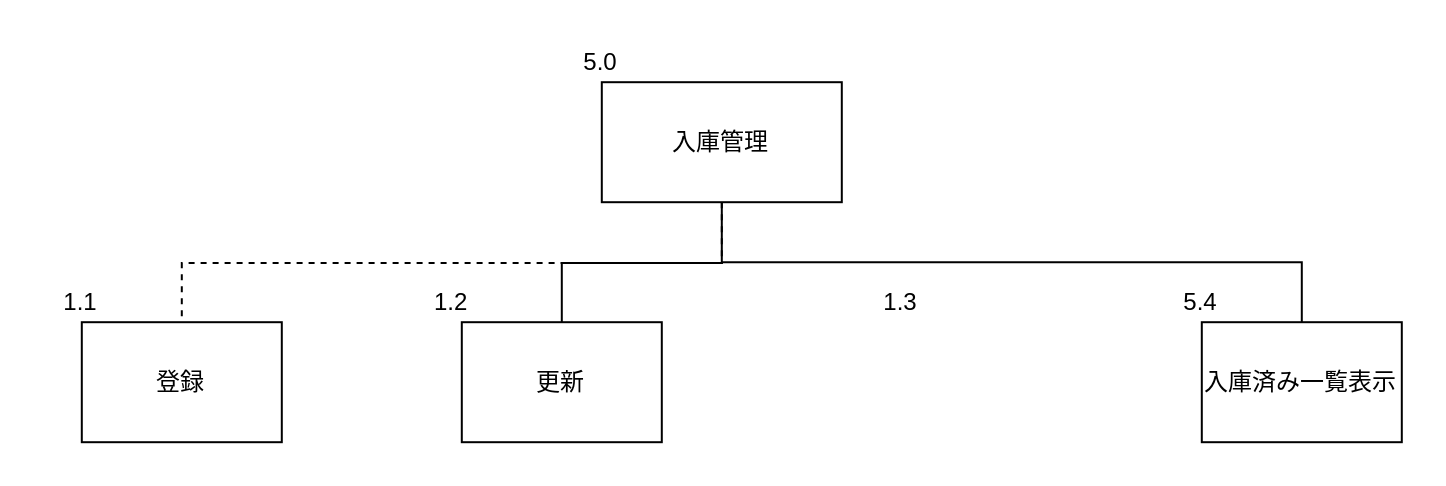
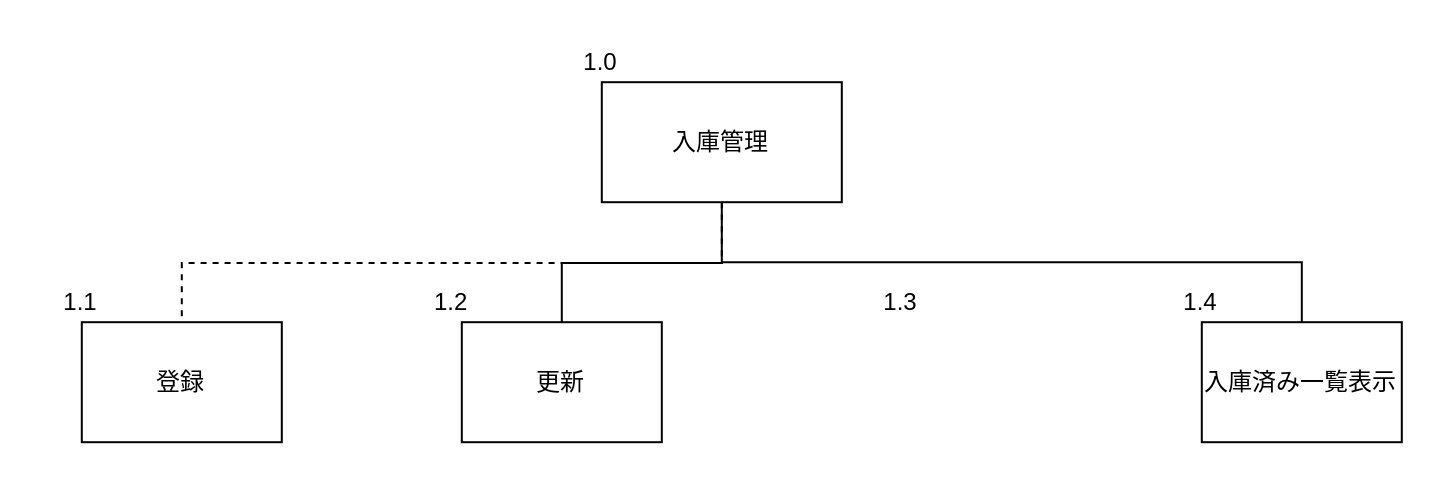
  <mxCell id="0" />
  <mxCell id="1" parent="0" />
  <mxCell id="2" value="入庫管理" style="whiteSpace=wrap;html=1;align=center;treeFolding=1;treeMoving=1;container=1;recursiveResize=0;" vertex="1" parent="1"><mxGeometry x="300.4" y="40.6" width="120" height="60" as="geometry" /></mxCell>
  <mxCell id="3" value="更新" style="whiteSpace=wrap;html=1;align=center;verticalAlign=middle;container=1;recursiveResize=0;treeFolding=1;treeMoving=1;" vertex="1" parent="1"><mxGeometry x="230.4" y="160.6" width="100" height="60" as="geometry" /></mxCell>
  <mxCell id="4" value="" style="edgeStyle=elbowEdgeStyle;elbow=vertical;startArrow=none;endArrow=none;rounded=0;exitX=0.5;exitY=1;exitDx=0;exitDy=0;" edge="1" parent="1" source="2" target="3"><mxGeometry relative="1" as="geometry"><mxPoint x="150.4" y="100.6" as="sourcePoint" /></mxGeometry></mxCell>
  <mxCell id="5" value="" style="edgeStyle=elbowEdgeStyle;elbow=vertical;startArrow=none;endArrow=none;rounded=0;entryX=0.5;entryY=0;entryDx=0;entryDy=0;" edge="1" parent="1" target="12"><mxGeometry relative="1" as="geometry"><mxPoint x="360.4" y="130.6" as="sourcePoint" /><Array as="points"><mxPoint x="390.4" y="130.6" /><mxPoint x="440.4" y="120.6" /></Array><mxPoint x="520.4" y="160.6" as="targetPoint" /></mxGeometry></mxCell>
- <mxCell id="6" value="5.0" style="text;html=1;strokeColor=none;fillColor=none;align=center;verticalAlign=middle;whiteSpace=wrap;rounded=0;" vertex="1" parent="1"><mxGeometry x="280.4" y="20.6" width="40" height="20" as="geometry" /></mxCell>
+ <mxCell id="6" value="1.0" style="text;html=1;strokeColor=none;fillColor=none;align=center;verticalAlign=middle;whiteSpace=wrap;rounded=0;" vertex="1" parent="1"><mxGeometry x="280.4" y="20.6" width="40" height="20" as="geometry" /></mxCell>
  <mxCell id="7" value="登録" style="whiteSpace=wrap;html=1;align=center;verticalAlign=middle;container=1;recursiveResize=0;treeFolding=1;treeMoving=1;" vertex="1" parent="1"><mxGeometry x="40.4" y="160.6" width="100" height="60" as="geometry" /></mxCell>
  <mxCell id="8" value="1.1" style="text;html=1;strokeColor=none;fillColor=none;align=center;verticalAlign=middle;whiteSpace=wrap;rounded=0;" vertex="1" parent="1"><mxGeometry x="20.4" y="140.6" width="40" height="20" as="geometry" /></mxCell>
- <mxCell id="9" value="5.4" style="text;html=1;strokeColor=none;fillColor=none;align=center;verticalAlign=middle;whiteSpace=wrap;rounded=0;" vertex="1" parent="1"><mxGeometry x="580.4" y="140.6" width="40" height="20" as="geometry" /></mxCell>
+ <mxCell id="9" value="1.4" style="text;html=1;strokeColor=none;fillColor=none;align=center;verticalAlign=middle;whiteSpace=wrap;rounded=0;" vertex="1" parent="1"><mxGeometry x="580.4" y="140.6" width="40" height="20" as="geometry" /></mxCell>
  <mxCell id="10" value="1.3" style="text;html=1;strokeColor=none;fillColor=none;align=center;verticalAlign=middle;whiteSpace=wrap;rounded=0;" vertex="1" parent="1"><mxGeometry x="430.4" y="140.6" width="40" height="20" as="geometry" /></mxCell>
  <mxCell id="11" value="1.2" style="text;html=1;resizable=0;points=[];autosize=1;align=left;verticalAlign=top;spacingTop=-4;direction=east;rotation=0;" vertex="1" parent="1"><mxGeometry x="215.4" y="140.6" width="30" height="20" as="geometry" /></mxCell>
  <mxCell id="12" value="入庫済み一覧表示" style="whiteSpace=wrap;html=1;align=center;verticalAlign=middle;container=1;recursiveResize=0;treeFolding=1;treeMoving=1;" vertex="1" parent="1"><mxGeometry x="600.4" y="160.6" width="100" height="60" as="geometry" /></mxCell>
  <mxCell id="13" value="" style="edgeStyle=elbowEdgeStyle;elbow=vertical;startArrow=none;endArrow=none;rounded=0;entryX=0.5;entryY=0;entryDx=0;entryDy=0;exitX=0.5;exitY=1;exitDx=0;exitDy=0;dashed=1;" edge="1" parent="1" source="2" target="7"><mxGeometry relative="1" as="geometry"><mxPoint x="200.4" y="110.6" as="sourcePoint" /><mxPoint x="90.4" y="150.6" as="targetPoint" /></mxGeometry></mxCell>
